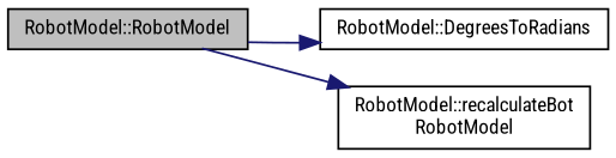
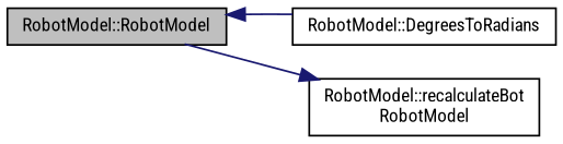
  digraph {
    fontname="Roboto Condensed"
    rankdir=LR
    node [color=black fillcolor=white fontname="Roboto Condensed" fontsize=10 shape=record style=filled]
    edge [color=midnightblue fontname="Roboto Condensed" fontsize=10 labelfontname=Helvetica labelfontsize=10 style=solid]
    n1 [fillcolor=grey75 fontcolor=black height=0.2 label="RobotModel::RobotModel" width=0.4]
    n2 [height=0.2 label="RobotModel::DegreesToRadians" width=0.4]
    n3 [height=0.2 label="RobotModel::recalculateBot\lRobotModel" width=0.4]
-   n1 -> n2
+   n2 -> n1
    n1 -> n3
  }
